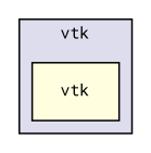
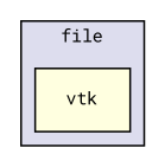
  digraph {
    compound=true
    fontname="Roboto Mono"
    n1 [fillcolor=lightyellow fontname="Roboto Mono" fontsize=10 label=vtk pencolor=black shape=box style=filled]
    subgraph cluster_1 {
      bgcolor="#ddddee"
      fontsize=10
-     label=vtk
+     label=file
      pencolor=black
      n1
    }
  }
